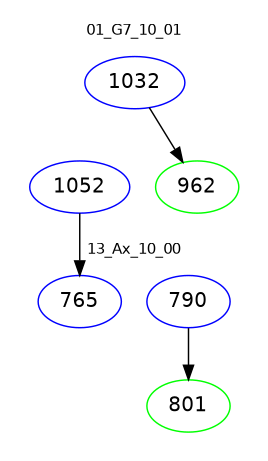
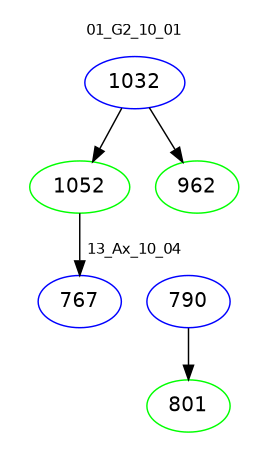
  digraph {
    fontname="DejaVu Sans"
    node [color=blue fontname="DejaVu Sans"]
    edge [color=black fontname="DejaVu Sans"]
    n1 [label=790]
-   n2 [label=765]
+   n2 [label=767]
    n3 [color=green label=801]
    n4 [label=1032]
-   n5 [label=1052]
+   n5 [color=green label=1052]
    n6 [color=green label=962]
    subgraph cluster_1 {
      color=white
      fontsize=10
-     label="13_Ax_10_00"
+     label="13_Ax_10_04"
      n1
      n2
      n3
    }
    subgraph cluster_2 {
      color=white
      fontsize=10
-     label="01_G7_10_01"
+     label="01_G2_10_01"
      n4
      n5
      n6
    }
    n1 -> n3
+   n4 -> n5
    n4 -> n6
    n5 -> n2
  }
